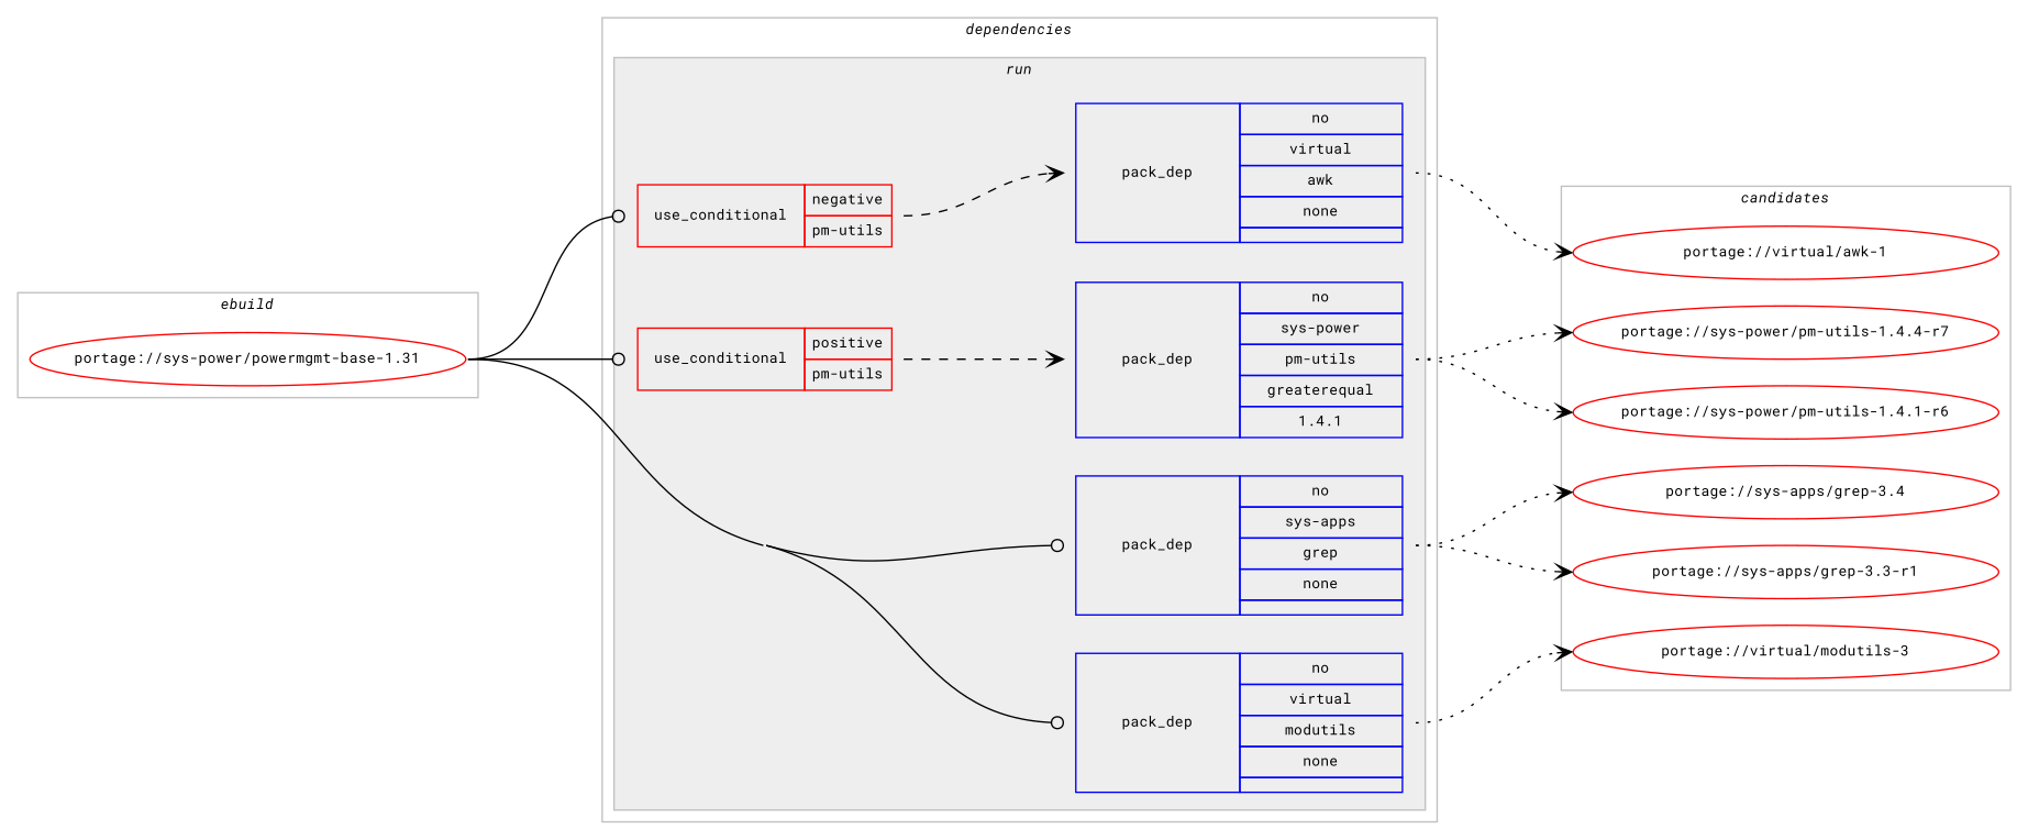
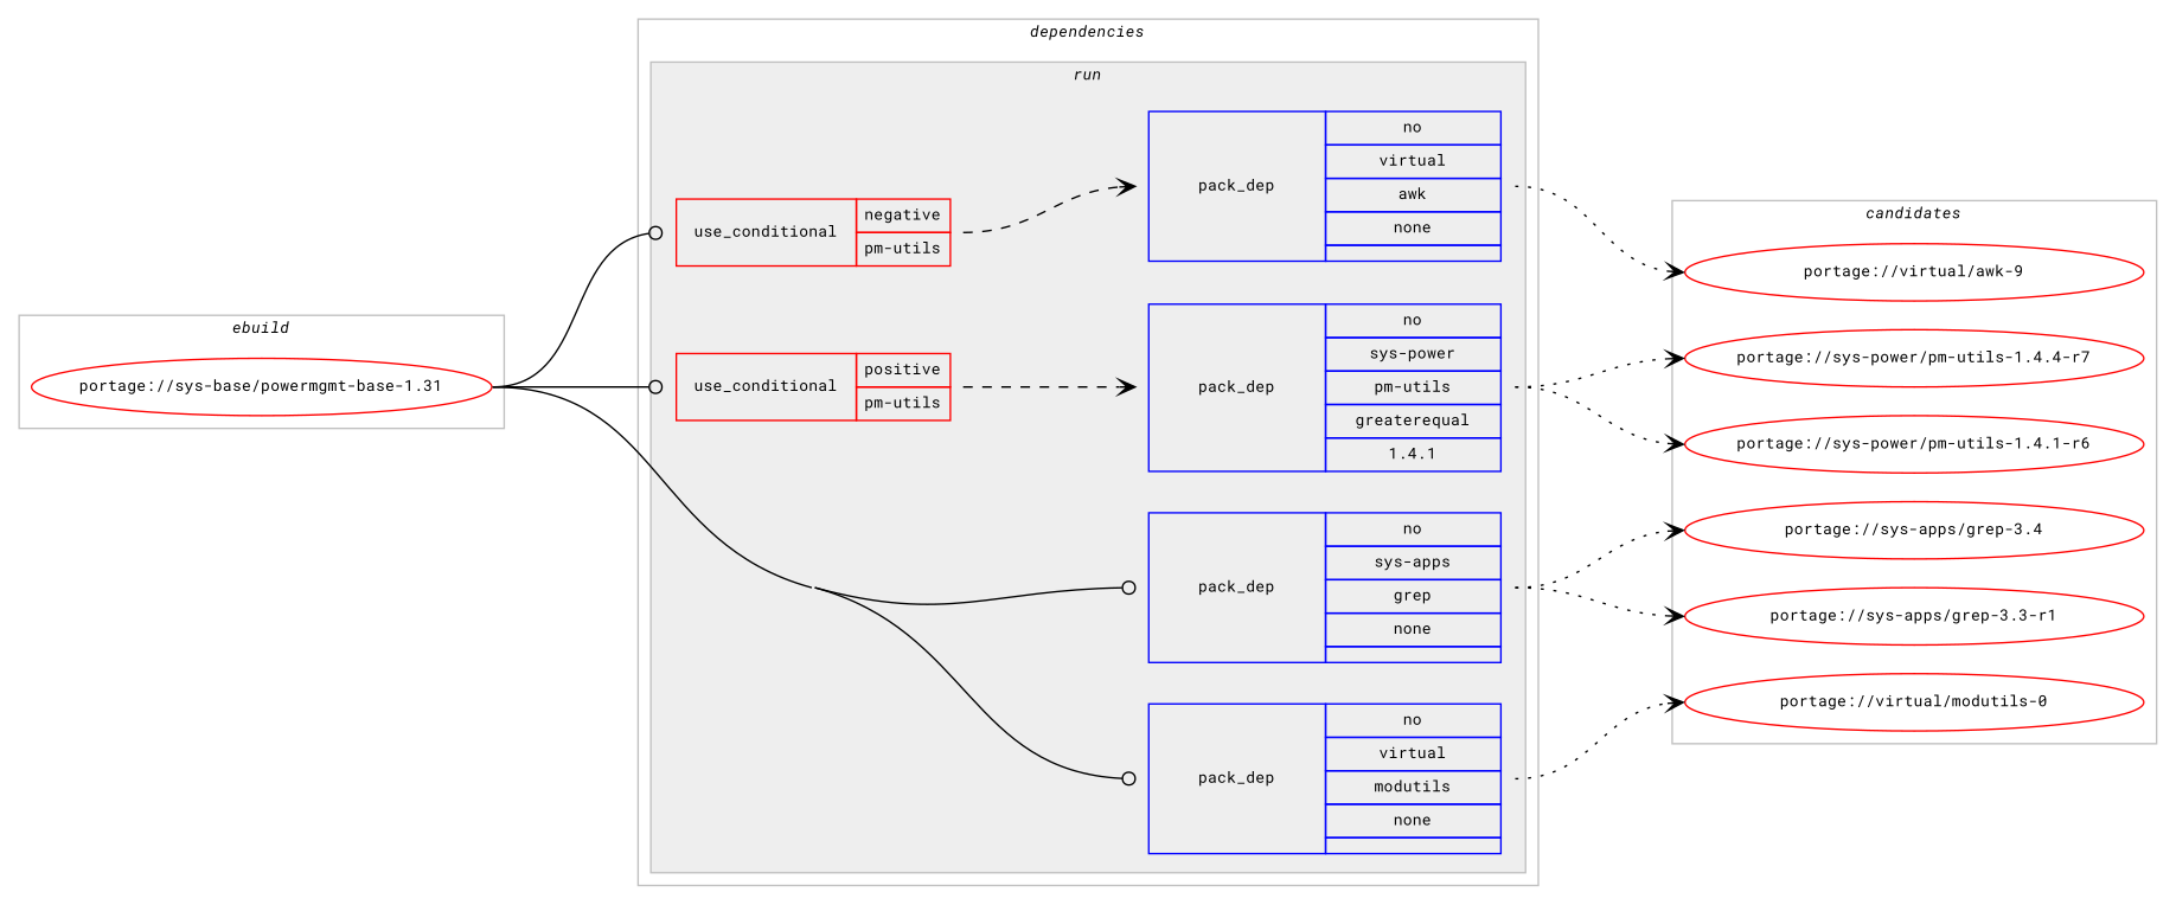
  digraph {
    compound=true
    concentrate=true
    fontname="Roboto Mono"
    fontsize=10
    newrank=true
    rankdir=LR
    ranksep=1.5
    node [color=red fontname="Roboto Mono" fontsize=10]
    edge [arrowhead=vee fontname="Roboto Mono" headport=w style=dotted tailport=e weight=20]
-   n1 [label="portage://sys-power/powermgmt-base-1.31" width=4]
+   n1 [label="portage://sys-base/powermgmt-base-1.31" width=4]
    n2 [color=blue label=<<TABLE BORDER="0" CELLBORDER="1" CELLSPACING="0" CELLPADDING="4" WIDTH="220"><TR><TD ROWSPAN="6" CELLPADDING="30">pack_dep</TD></TR><TR><TD WIDTH="110">no</TD></TR><TR><TD>virtual</TD></TR><TR><TD>awk</TD></TR><TR><TD>none</TD></TR><TR><TD></TD></TR></TABLE>> shape=none]
    n3 [label=<<TABLE BORDER="0" CELLBORDER="1" CELLSPACING="0" CELLPADDING="4"><TR><TD ROWSPAN="3" CELLPADDING="10">use_conditional</TD></TR><TR><TD>negative</TD></TR><TR><TD>pm-utils</TD></TR></TABLE>> shape=none]
    n4 [color=blue label=<<TABLE BORDER="0" CELLBORDER="1" CELLSPACING="0" CELLPADDING="4" WIDTH="220"><TR><TD ROWSPAN="6" CELLPADDING="30">pack_dep</TD></TR><TR><TD WIDTH="110">no</TD></TR><TR><TD>sys-power</TD></TR><TR><TD>pm-utils</TD></TR><TR><TD>greaterequal</TD></TR><TR><TD>1.4.1</TD></TR></TABLE>> shape=none]
    n5 [label=<<TABLE BORDER="0" CELLBORDER="1" CELLSPACING="0" CELLPADDING="4"><TR><TD ROWSPAN="3" CELLPADDING="10">use_conditional</TD></TR><TR><TD>positive</TD></TR><TR><TD>pm-utils</TD></TR></TABLE>> shape=none]
    n6 [color=blue label=<<TABLE BORDER="0" CELLBORDER="1" CELLSPACING="0" CELLPADDING="4" WIDTH="220"><TR><TD ROWSPAN="6" CELLPADDING="30">pack_dep</TD></TR><TR><TD WIDTH="110">no</TD></TR><TR><TD>sys-apps</TD></TR><TR><TD>grep</TD></TR><TR><TD>none</TD></TR><TR><TD></TD></TR></TABLE>> shape=none]
    n7 [color=blue label=<<TABLE BORDER="0" CELLBORDER="1" CELLSPACING="0" CELLPADDING="4" WIDTH="220"><TR><TD ROWSPAN="6" CELLPADDING="30">pack_dep</TD></TR><TR><TD WIDTH="110">no</TD></TR><TR><TD>virtual</TD></TR><TR><TD>modutils</TD></TR><TR><TD>none</TD></TR><TR><TD></TD></TR></TABLE>> shape=none]
-   n8 [label="portage://virtual/awk-1" width=4]
+   n8 [label="portage://virtual/awk-9" width=4]
    n9 [label="portage://sys-power/pm-utils-1.4.4-r7" width=4]
    n10 [label="portage://sys-power/pm-utils-1.4.1-r6" width=4]
    n11 [label="portage://sys-apps/grep-3.4" width=4]
    n12 [label="portage://sys-apps/grep-3.3-r1" width=4]
-   n13 [label="portage://virtual/modutils-3" width=4]
+   n13 [label="portage://virtual/modutils-0" width=4]
    subgraph cluster_1 {
      color=gray
      label=<<i>ebuild</i>>
      rank=same
      n1
    }
    subgraph cluster_2 {
      color=gray
      label=<<i>dependencies</i>>
      subgraph cluster_3 {
        color=gray
        fillcolor="#eeeeee"
        label=<<i>compile</i>>
        style=filled
      }
      subgraph cluster_4 {
        color=gray
        fillcolor="#eeeeee"
        label=<<i>compile and run</i>>
        style=filled
      }
      subgraph cluster_5 {
        color=gray
        fillcolor="#eeeeee"
        label=<<i>run</i>>
        style=filled
        subgraph sub_6 {
          color=gray
          fillcolor="#eeeeee"
          label=<<i>run</i>>
          style=filled
          n3
          subgraph sub_7 {
            color=gray
            fillcolor="#eeeeee"
            label=<<i>run</i>>
            style=filled
            n2
          }
        }
        subgraph sub_8 {
          color=gray
          fillcolor="#eeeeee"
          label=<<i>run</i>>
          style=filled
          n5
          subgraph sub_9 {
            color=gray
            fillcolor="#eeeeee"
            label=<<i>run</i>>
            style=filled
            n4
          }
        }
        subgraph sub_10 {
          color=gray
          fillcolor="#eeeeee"
          label=<<i>run</i>>
          style=filled
          n6
        }
        subgraph sub_11 {
          color=gray
          fillcolor="#eeeeee"
          label=<<i>run</i>>
          style=filled
          n7
        }
      }
    }
    subgraph cluster_12 {
      color=gray
      label=<<i>candidates</i>>
      rank=same
      subgraph sub_13 {
        color=black
        label=<<i>candidates</i>>
        nodesep=1
        rank=same
        n8
      }
      subgraph sub_14 {
        color=black
        label=<<i>candidates</i>>
        nodesep=1
        rank=same
        n9
        n10
      }
      subgraph sub_15 {
        color=black
        label=<<i>candidates</i>>
        nodesep=1
        rank=same
        n11
        n12
      }
      subgraph sub_16 {
        color=black
        label=<<i>candidates</i>>
        nodesep=1
        rank=same
        n13
      }
    }
    n1 -> n3 [arrowhead=odot style=solid]
    n1 -> n5 [arrowhead=odot style=solid]
    n1 -> n6 [arrowhead=odot style=solid]
    n1 -> n7 [arrowhead=odot style=solid]
    n2 -> n8 [weight=100]
    n3 -> n2 [style=dashed]
    n4 -> n9 [weight=100]
    n4 -> n10 [weight=100]
    n5 -> n4 [style=dashed]
    n6 -> n11 [weight=100]
    n6 -> n12 [weight=100]
    n7 -> n13 [weight=100]
  }
